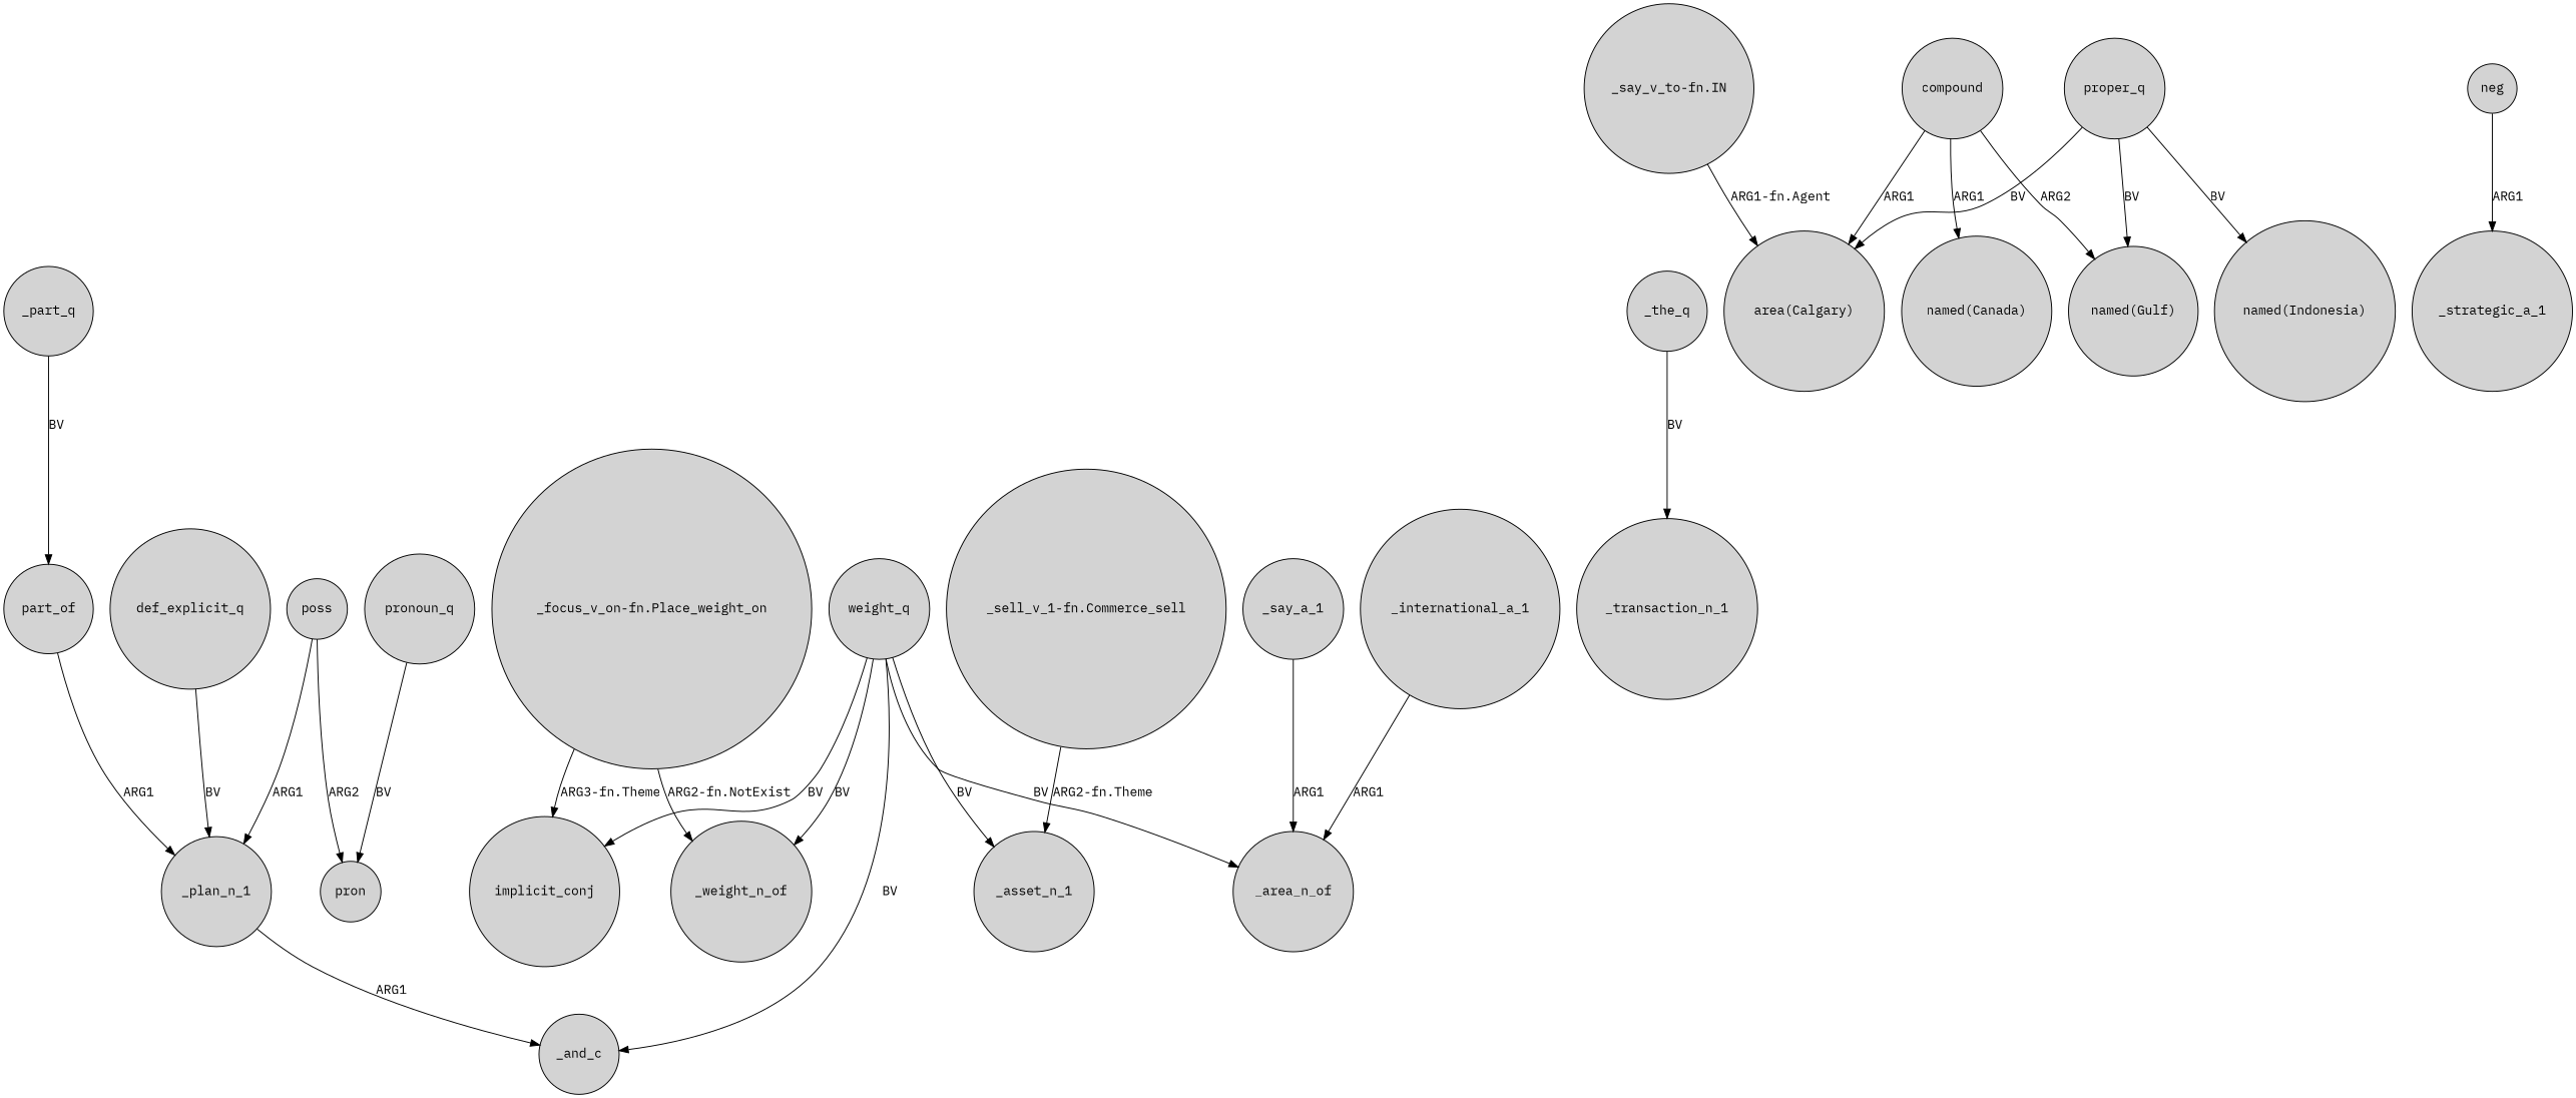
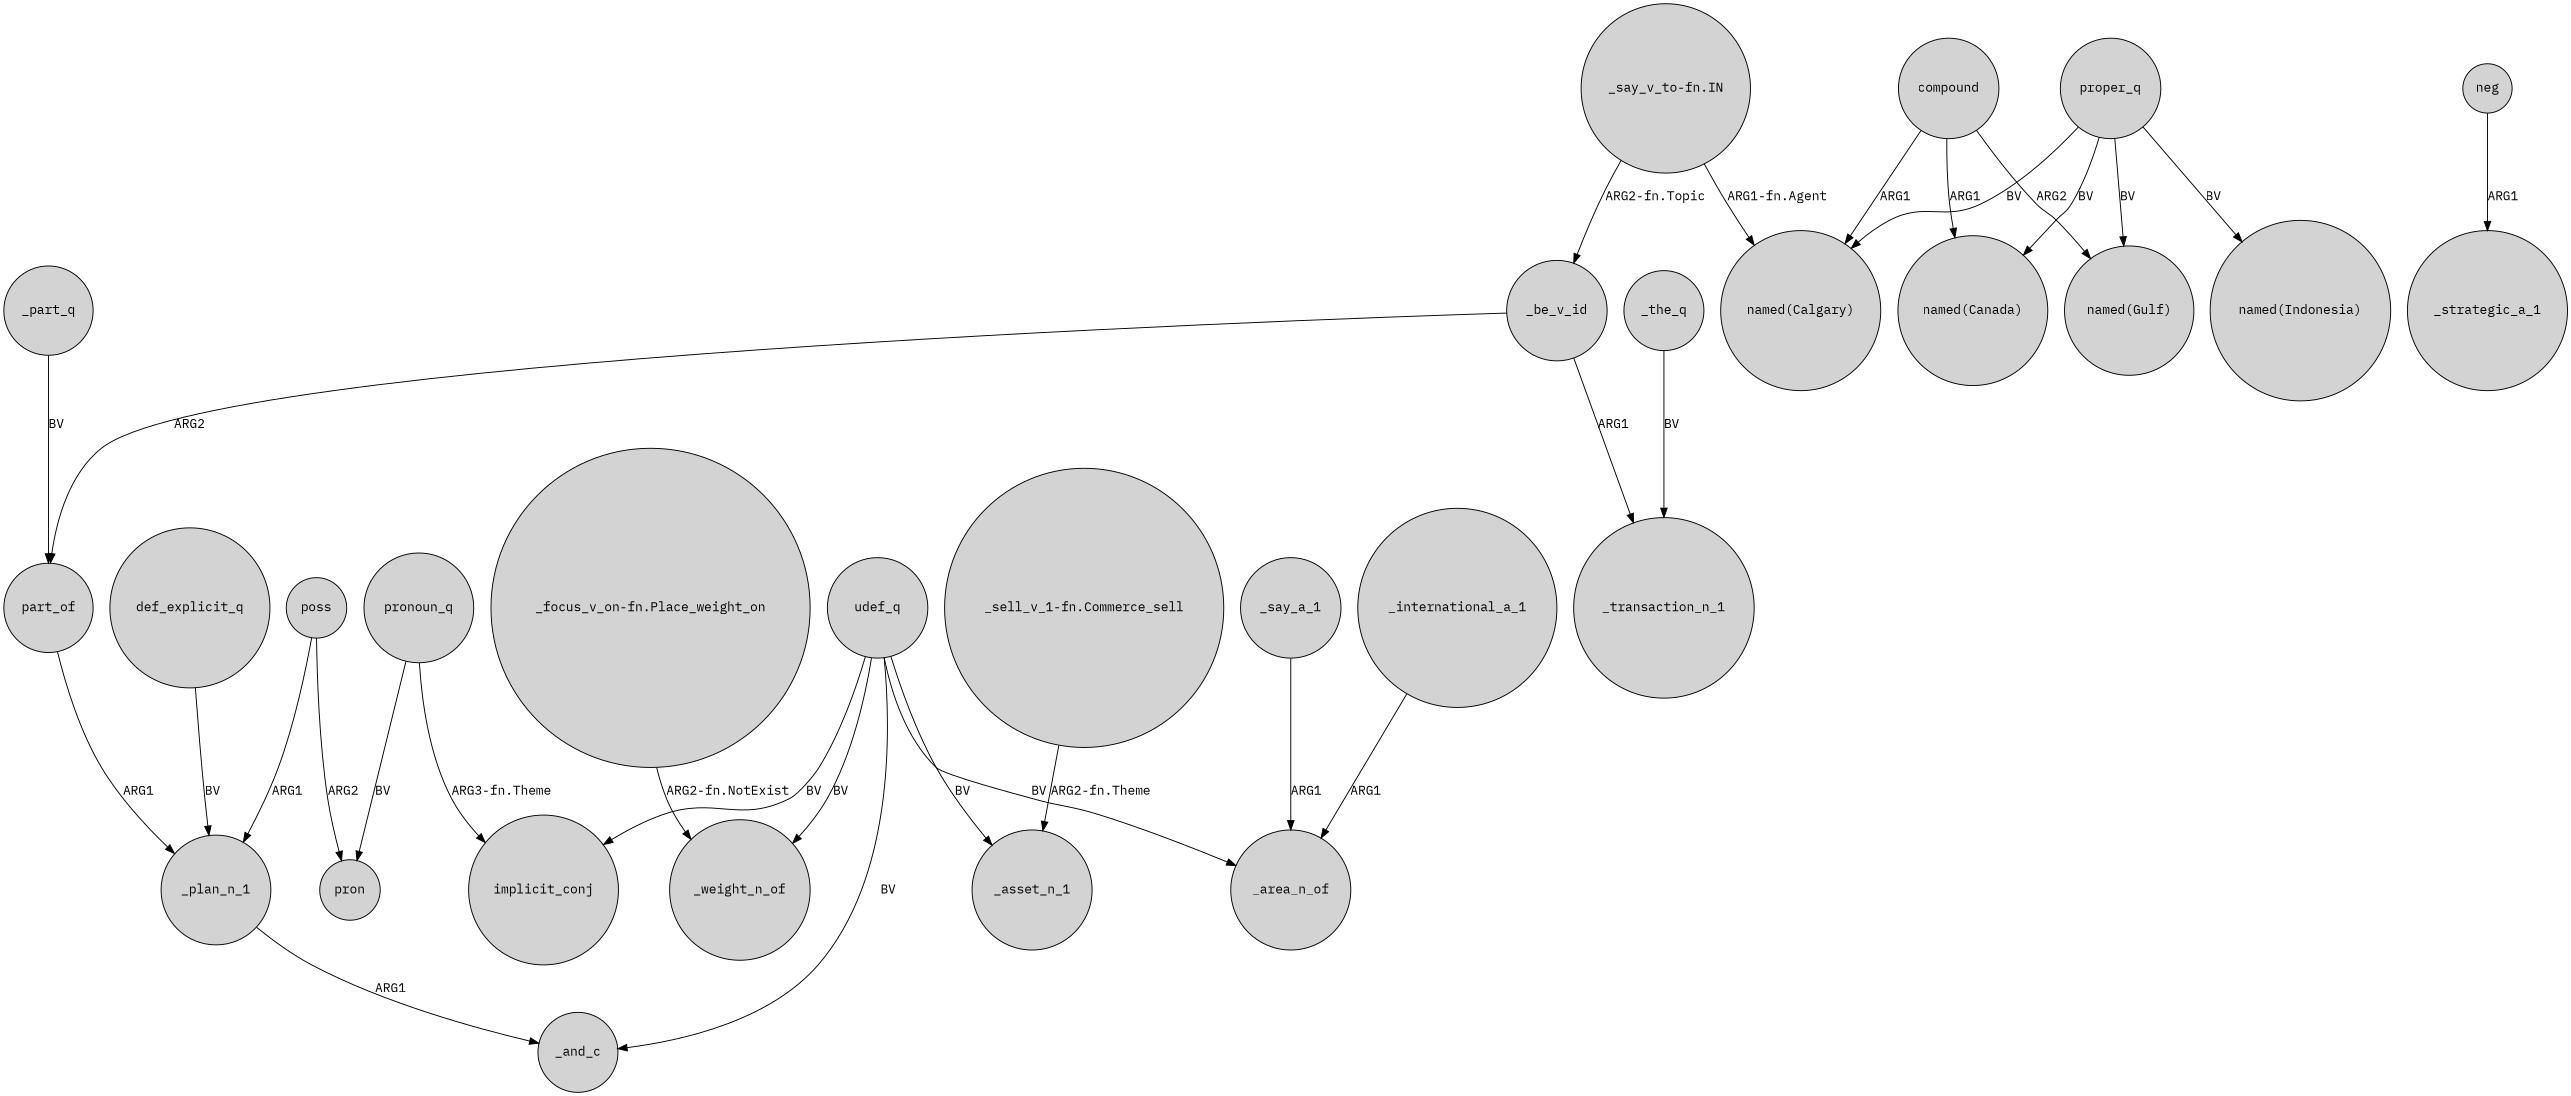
  digraph {
    fontname="IBM Plex Mono"
    node [fontname="IBM Plex Mono" shape=circle style=filled]
    edge [fontname="IBM Plex Mono"]
    poss
    _plan_n_1
    pron
    _and_c
    compound
-   "named(Calgary)" [label="area(Calgary)"]
+   "named(Calgary)"
    "named(Canada)"
    "named(Gulf)"
    part_of
    proper_q
    "named(Indonesia)"
    def_explicit_q
    "_say_v_to-fn.IN"
+   _be_v_id
    _transaction_n_1
-   udef_q [label=weight_q]
+   udef_q
    implicit_conj
    _asset_n_1
    _area_n_of
    n20 [label=_weight_n_of]
    _part_q
    "_sell_v_1-fn.Commerce_sell"
    pronoun_q
    n24 [label=_say_a_1]
    "_focus_v_on-fn.Place_weight_on"
    _international_a_1
    neg
    _strategic_a_1
    _the_q
    poss -> _plan_n_1 [label=ARG1]
    poss -> pron [label=ARG2]
    _plan_n_1 -> _and_c [label=ARG1]
    compound -> "named(Calgary)" [label=ARG1]
    compound -> "named(Canada)" [label=ARG1]
    compound -> "named(Gulf)" [label=ARG2]
    part_of -> _plan_n_1 [label=ARG1]
    proper_q -> "named(Calgary)" [label=BV]
+   proper_q -> "named(Canada)" [label=BV]
    proper_q -> "named(Gulf)" [label=BV]
    proper_q -> "named(Indonesia)" [label=BV]
    def_explicit_q -> _plan_n_1 [label=BV]
    "_say_v_to-fn.IN" -> "named(Calgary)" [label="ARG1-fn.Agent"]
+   "_say_v_to-fn.IN" -> _be_v_id [label="ARG2-fn.Topic"]
+   _be_v_id -> part_of [label=ARG2]
+   _be_v_id -> _transaction_n_1 [label=ARG1]
    udef_q -> _and_c [label=BV]
    udef_q -> implicit_conj [label=BV]
    udef_q -> _asset_n_1 [label=BV]
    udef_q -> _area_n_of [label=BV]
    udef_q -> n20 [label=BV]
    _part_q -> part_of [label=BV]
    "_sell_v_1-fn.Commerce_sell" -> _asset_n_1 [label="ARG2-fn.Theme"]
    pronoun_q -> pron [label=BV]
    n24 -> _area_n_of [label=ARG1]
-   "_focus_v_on-fn.Place_weight_on" -> implicit_conj [label="ARG3-fn.Theme"]
+   pronoun_q -> implicit_conj [label="ARG3-fn.Theme"]
    "_focus_v_on-fn.Place_weight_on" -> n20 [label="ARG2-fn.NotExist"]
    _international_a_1 -> _area_n_of [label=ARG1]
    neg -> _strategic_a_1 [label=ARG1]
    _the_q -> _transaction_n_1 [label=BV]
  }
